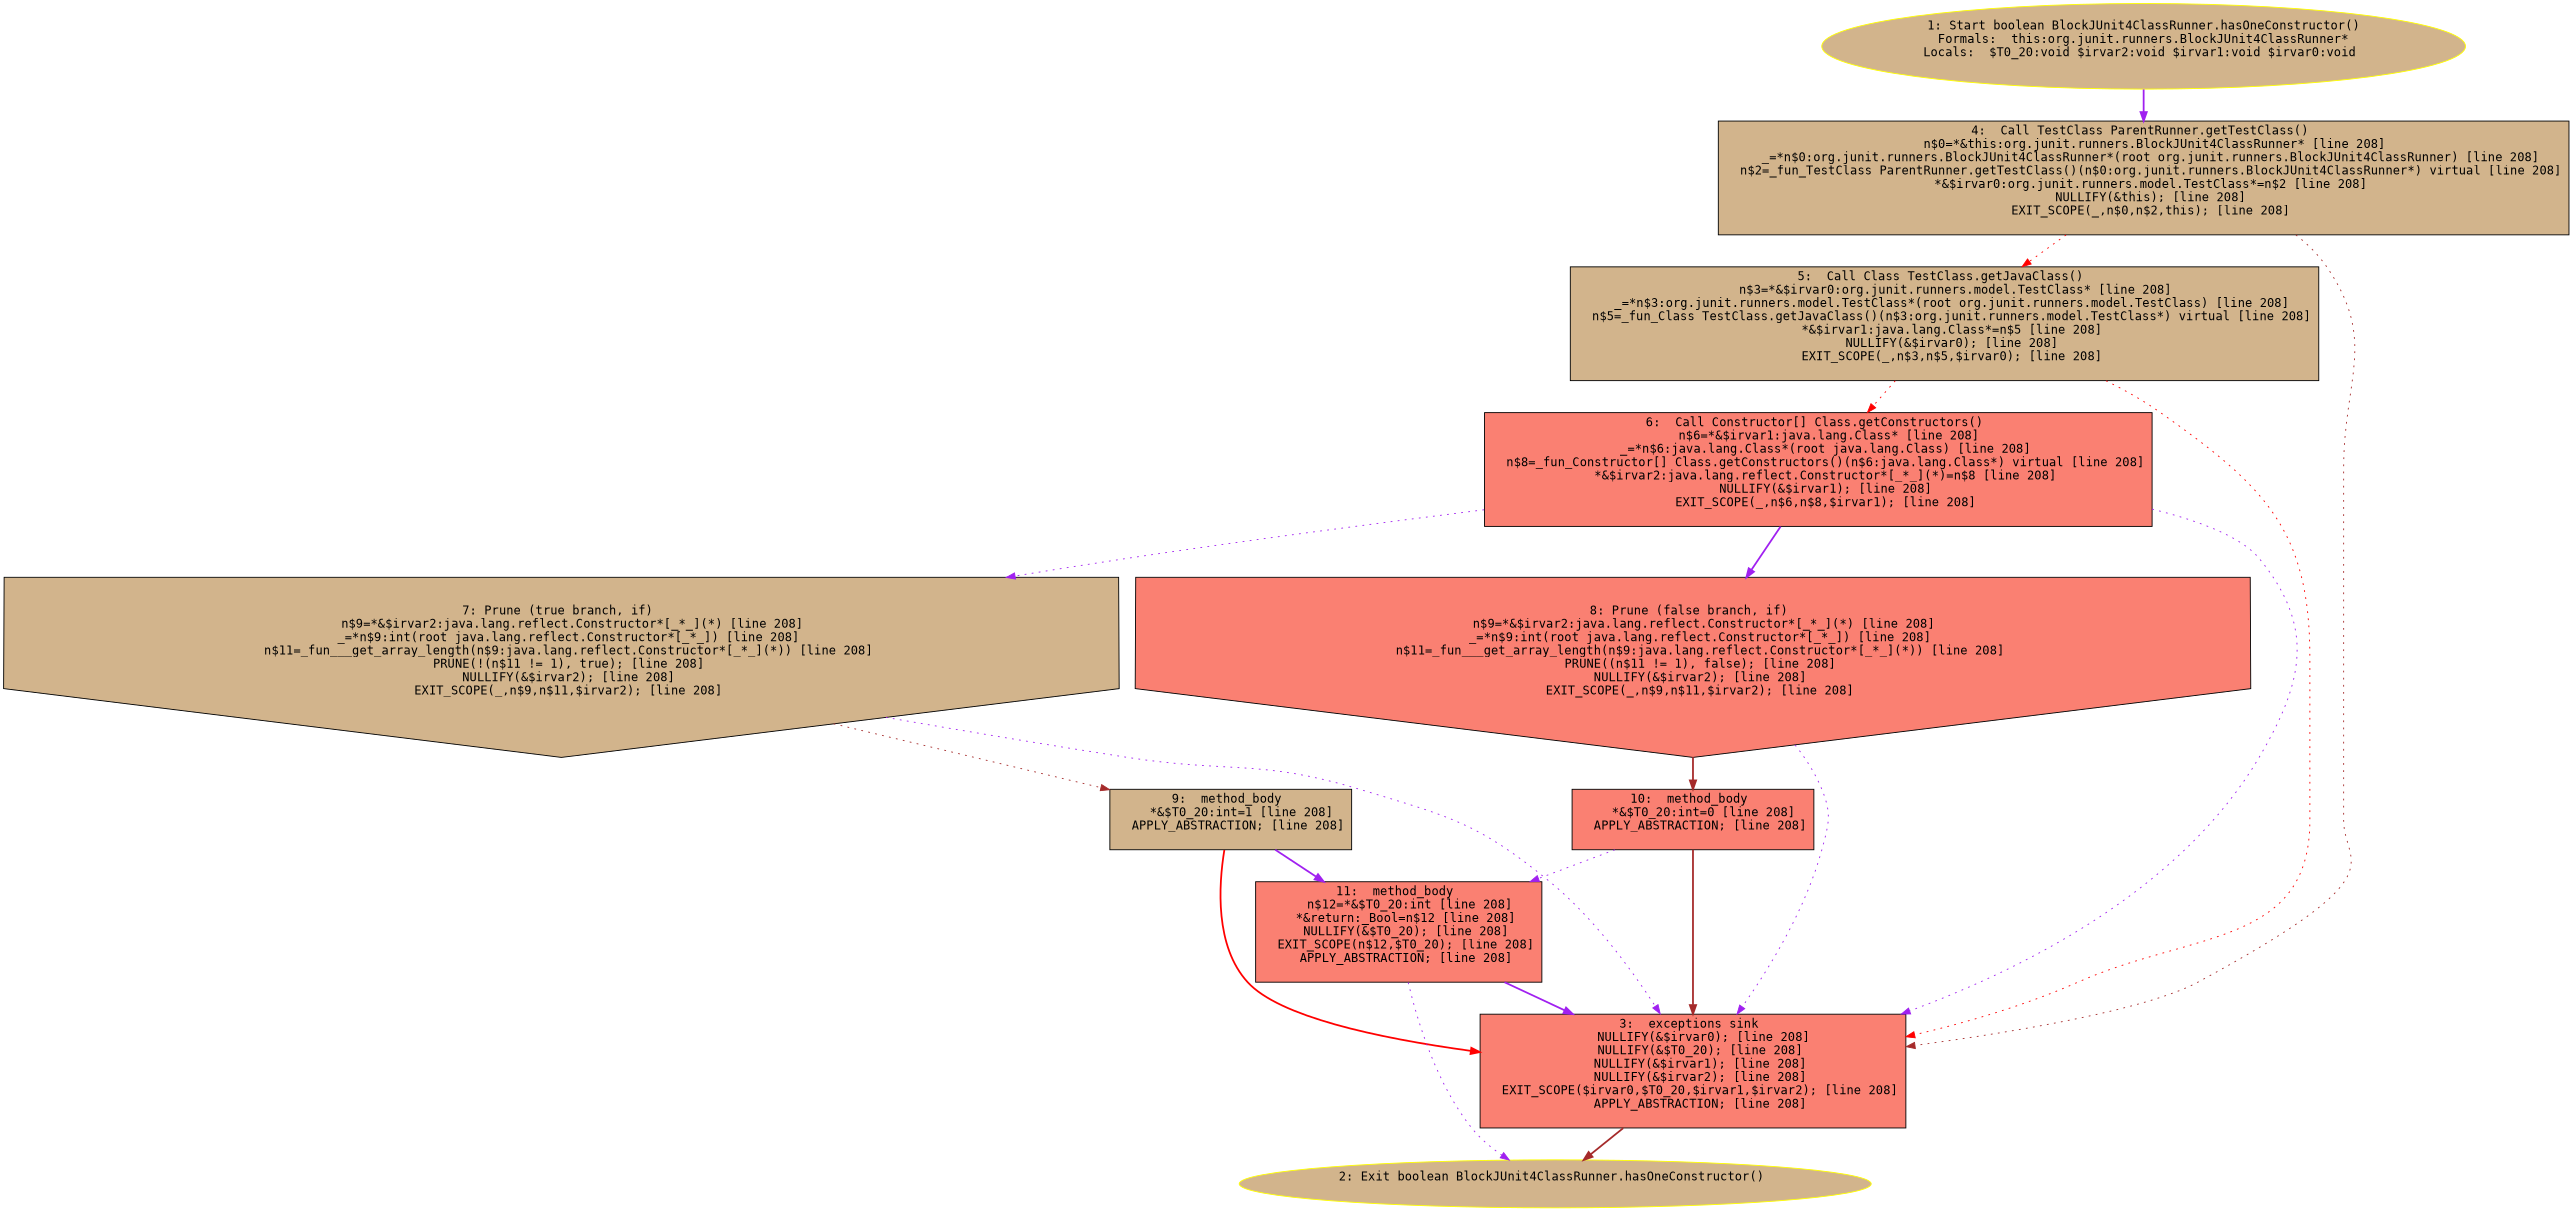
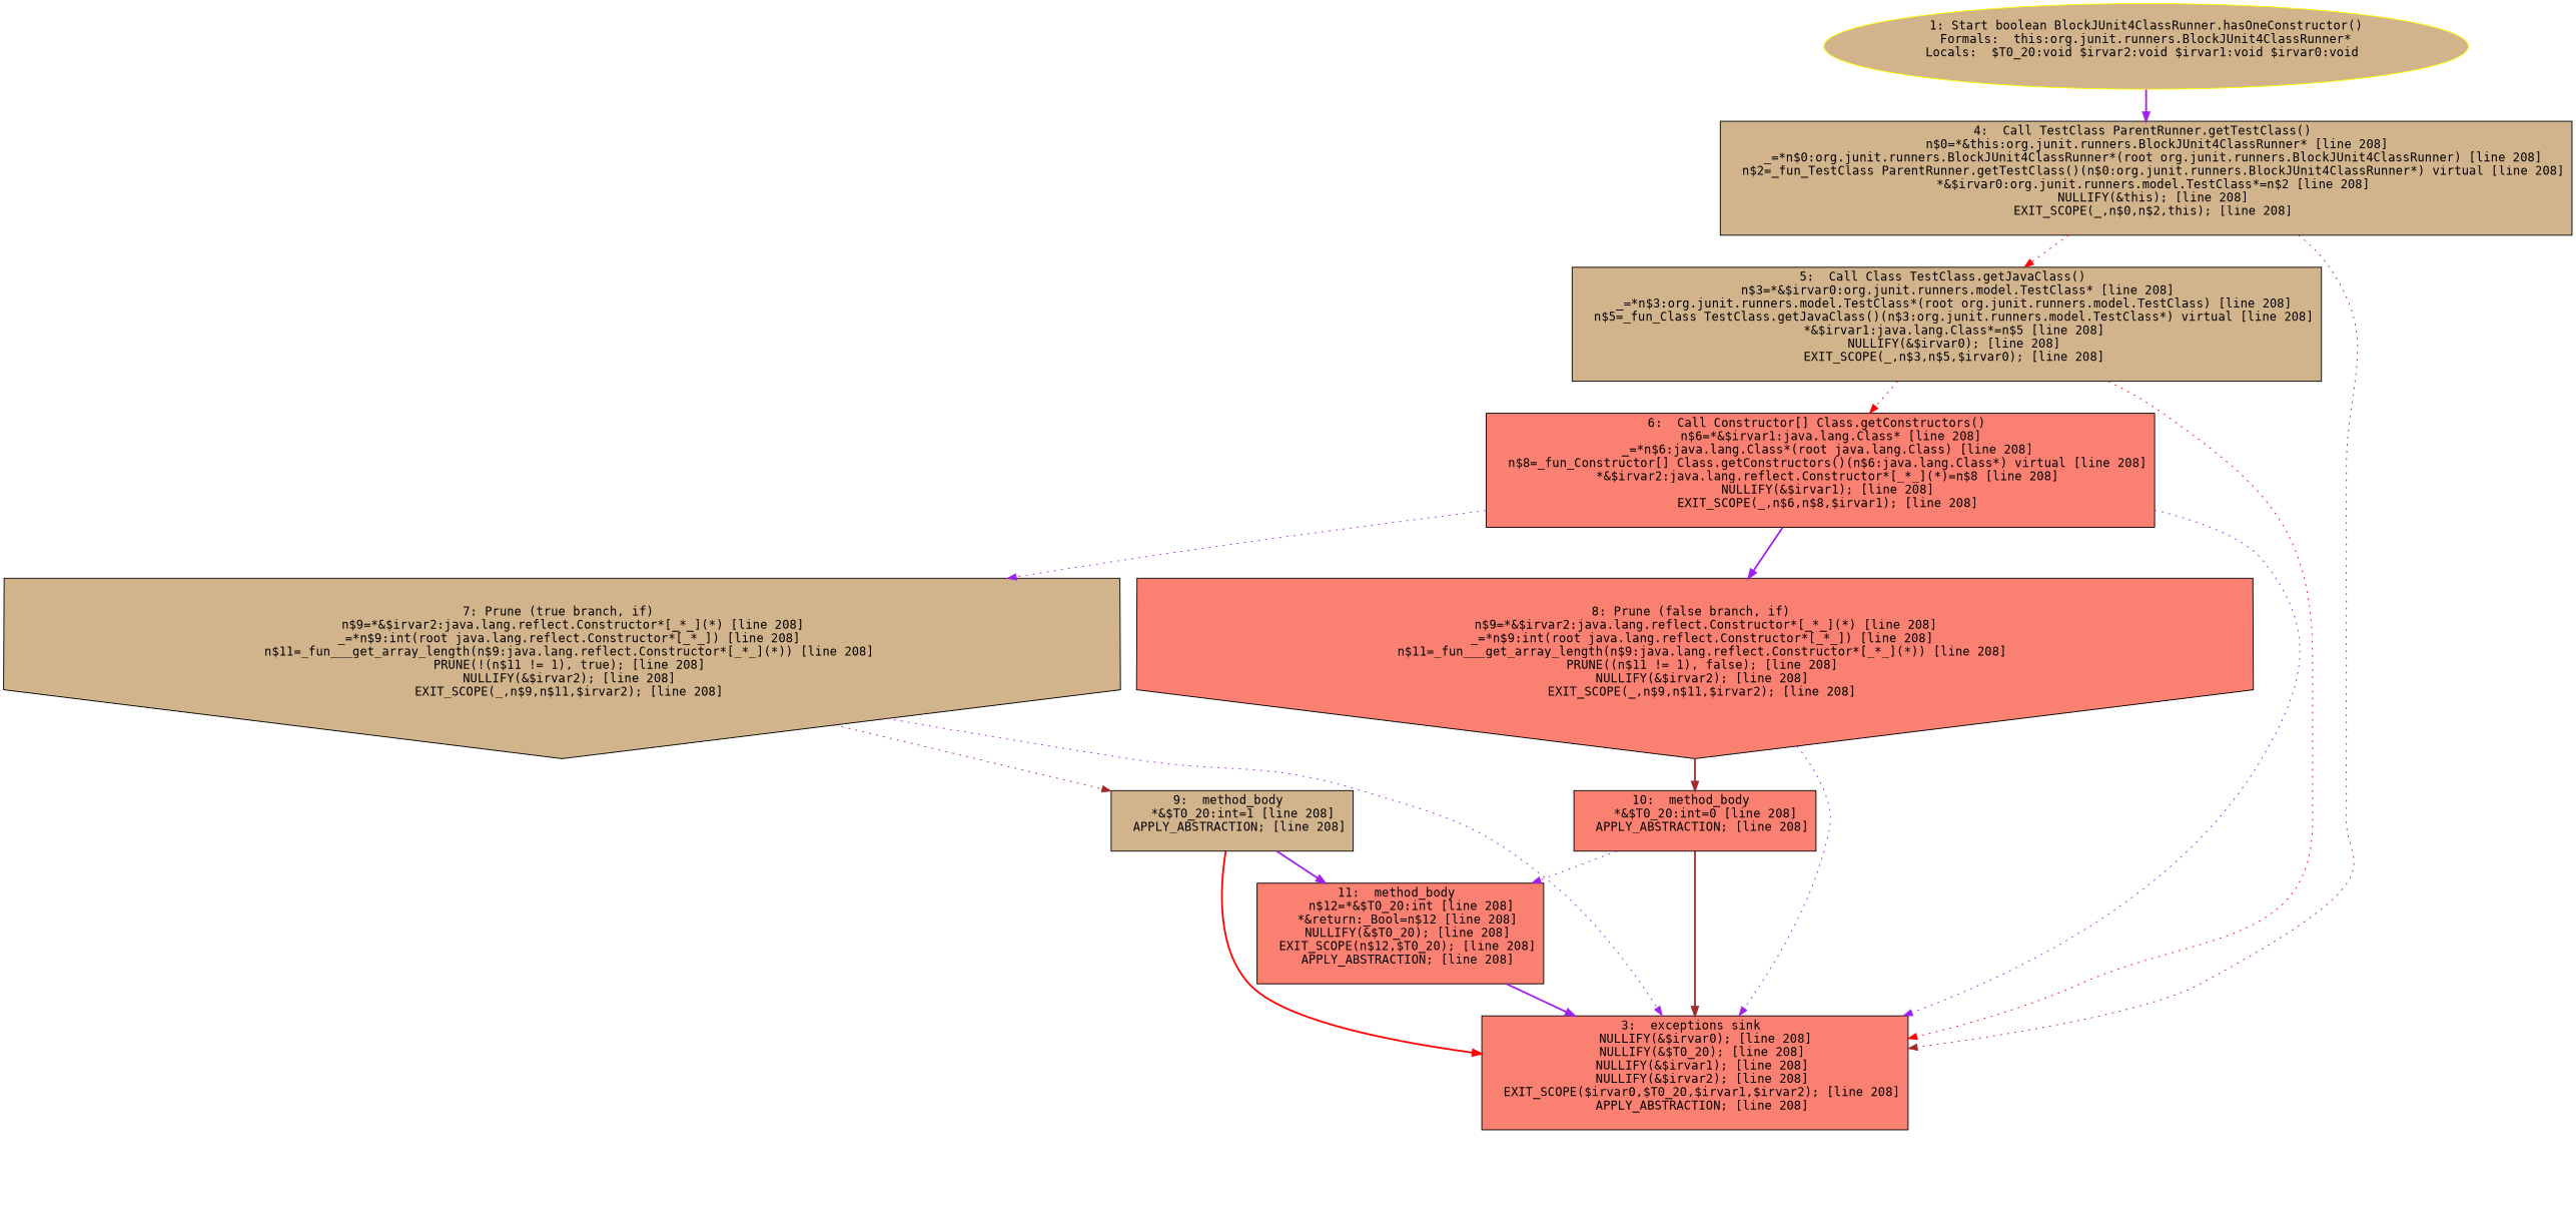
  digraph {
    fontname="DejaVu Sans Mono"
    node [style=filled fillcolor=tan fontname="DejaVu Sans Mono" shape=box]
    edge [color=purple style=dotted fontname="DejaVu Sans Mono"]
    n1 [color=yellow label="1: Start boolean BlockJUnit4ClassRunner.hasOneConstructor()\nFormals:  this:org.junit.runners.BlockJUnit4ClassRunner*\nLocals:  $T0_20:void $irvar2:void $irvar1:void $irvar0:void \n  " shape=""]
    n2 [label="4:  Call TestClass ParentRunner.getTestClass() \n   n$0=*&this:org.junit.runners.BlockJUnit4ClassRunner* [line 208]\n  _=*n$0:org.junit.runners.BlockJUnit4ClassRunner*(root org.junit.runners.BlockJUnit4ClassRunner) [line 208]\n  n$2=_fun_TestClass ParentRunner.getTestClass()(n$0:org.junit.runners.BlockJUnit4ClassRunner*) virtual [line 208]\n  *&$irvar0:org.junit.runners.model.TestClass*=n$2 [line 208]\n  NULLIFY(&this); [line 208]\n  EXIT_SCOPE(_,n$0,n$2,this); [line 208]\n "]
    n3 [label="3:  exceptions sink \n   NULLIFY(&$irvar0); [line 208]\n  NULLIFY(&$T0_20); [line 208]\n  NULLIFY(&$irvar1); [line 208]\n  NULLIFY(&$irvar2); [line 208]\n  EXIT_SCOPE($irvar0,$T0_20,$irvar1,$irvar2); [line 208]\n  APPLY_ABSTRACTION; [line 208]\n " fillcolor=salmon]
    n4 [label="5:  Call Class TestClass.getJavaClass() \n   n$3=*&$irvar0:org.junit.runners.model.TestClass* [line 208]\n  _=*n$3:org.junit.runners.model.TestClass*(root org.junit.runners.model.TestClass) [line 208]\n  n$5=_fun_Class TestClass.getJavaClass()(n$3:org.junit.runners.model.TestClass*) virtual [line 208]\n  *&$irvar1:java.lang.Class*=n$5 [line 208]\n  NULLIFY(&$irvar0); [line 208]\n  EXIT_SCOPE(_,n$3,n$5,$irvar0); [line 208]\n "]
-   n5 [color=yellow label="2: Exit boolean BlockJUnit4ClassRunner.hasOneConstructor() \n  " shape=""]
    n6 [label="6:  Call Constructor[] Class.getConstructors() \n   n$6=*&$irvar1:java.lang.Class* [line 208]\n  _=*n$6:java.lang.Class*(root java.lang.Class) [line 208]\n  n$8=_fun_Constructor[] Class.getConstructors()(n$6:java.lang.Class*) virtual [line 208]\n  *&$irvar2:java.lang.reflect.Constructor*[_*_](*)=n$8 [line 208]\n  NULLIFY(&$irvar1); [line 208]\n  EXIT_SCOPE(_,n$6,n$8,$irvar1); [line 208]\n " fillcolor=salmon]
    n7 [label="7: Prune (true branch, if) \n   n$9=*&$irvar2:java.lang.reflect.Constructor*[_*_](*) [line 208]\n  _=*n$9:int(root java.lang.reflect.Constructor*[_*_]) [line 208]\n  n$11=_fun___get_array_length(n$9:java.lang.reflect.Constructor*[_*_](*)) [line 208]\n  PRUNE(!(n$11 != 1), true); [line 208]\n  NULLIFY(&$irvar2); [line 208]\n  EXIT_SCOPE(_,n$9,n$11,$irvar2); [line 208]\n " shape=invhouse]
    n8 [label="8: Prune (false branch, if) \n   n$9=*&$irvar2:java.lang.reflect.Constructor*[_*_](*) [line 208]\n  _=*n$9:int(root java.lang.reflect.Constructor*[_*_]) [line 208]\n  n$11=_fun___get_array_length(n$9:java.lang.reflect.Constructor*[_*_](*)) [line 208]\n  PRUNE((n$11 != 1), false); [line 208]\n  NULLIFY(&$irvar2); [line 208]\n  EXIT_SCOPE(_,n$9,n$11,$irvar2); [line 208]\n " shape=invhouse fillcolor=salmon]
    n9 [label="9:  method_body \n   *&$T0_20:int=1 [line 208]\n  APPLY_ABSTRACTION; [line 208]\n "]
    n10 [label="10:  method_body \n   *&$T0_20:int=0 [line 208]\n  APPLY_ABSTRACTION; [line 208]\n " fillcolor=salmon]
    n11 [label="11:  method_body \n   n$12=*&$T0_20:int [line 208]\n  *&return:_Bool=n$12 [line 208]\n  NULLIFY(&$T0_20); [line 208]\n  EXIT_SCOPE(n$12,$T0_20); [line 208]\n  APPLY_ABSTRACTION; [line 208]\n " fillcolor=salmon]
    n1 -> n2 [style=bold]
    n2 -> n3 [color=brown]
    n2 -> n4 [color=red]
-   n3 -> n5 [color=brown style=bold]
    n4 -> n3 [color=red]
    n4 -> n6 [color=red]
    n6 -> n3
    n6 -> n7
    n6 -> n8 [style=bold]
    n7 -> n3
    n7 -> n9 [color=brown]
    n8 -> n3
    n8 -> n10 [color=brown style=bold]
    n9 -> n3 [color=red style=bold]
    n9 -> n11 [style=bold]
    n10 -> n3 [color=brown style=bold]
    n10 -> n11
    n11 -> n3 [style=bold]
-   n11 -> n5
  }
